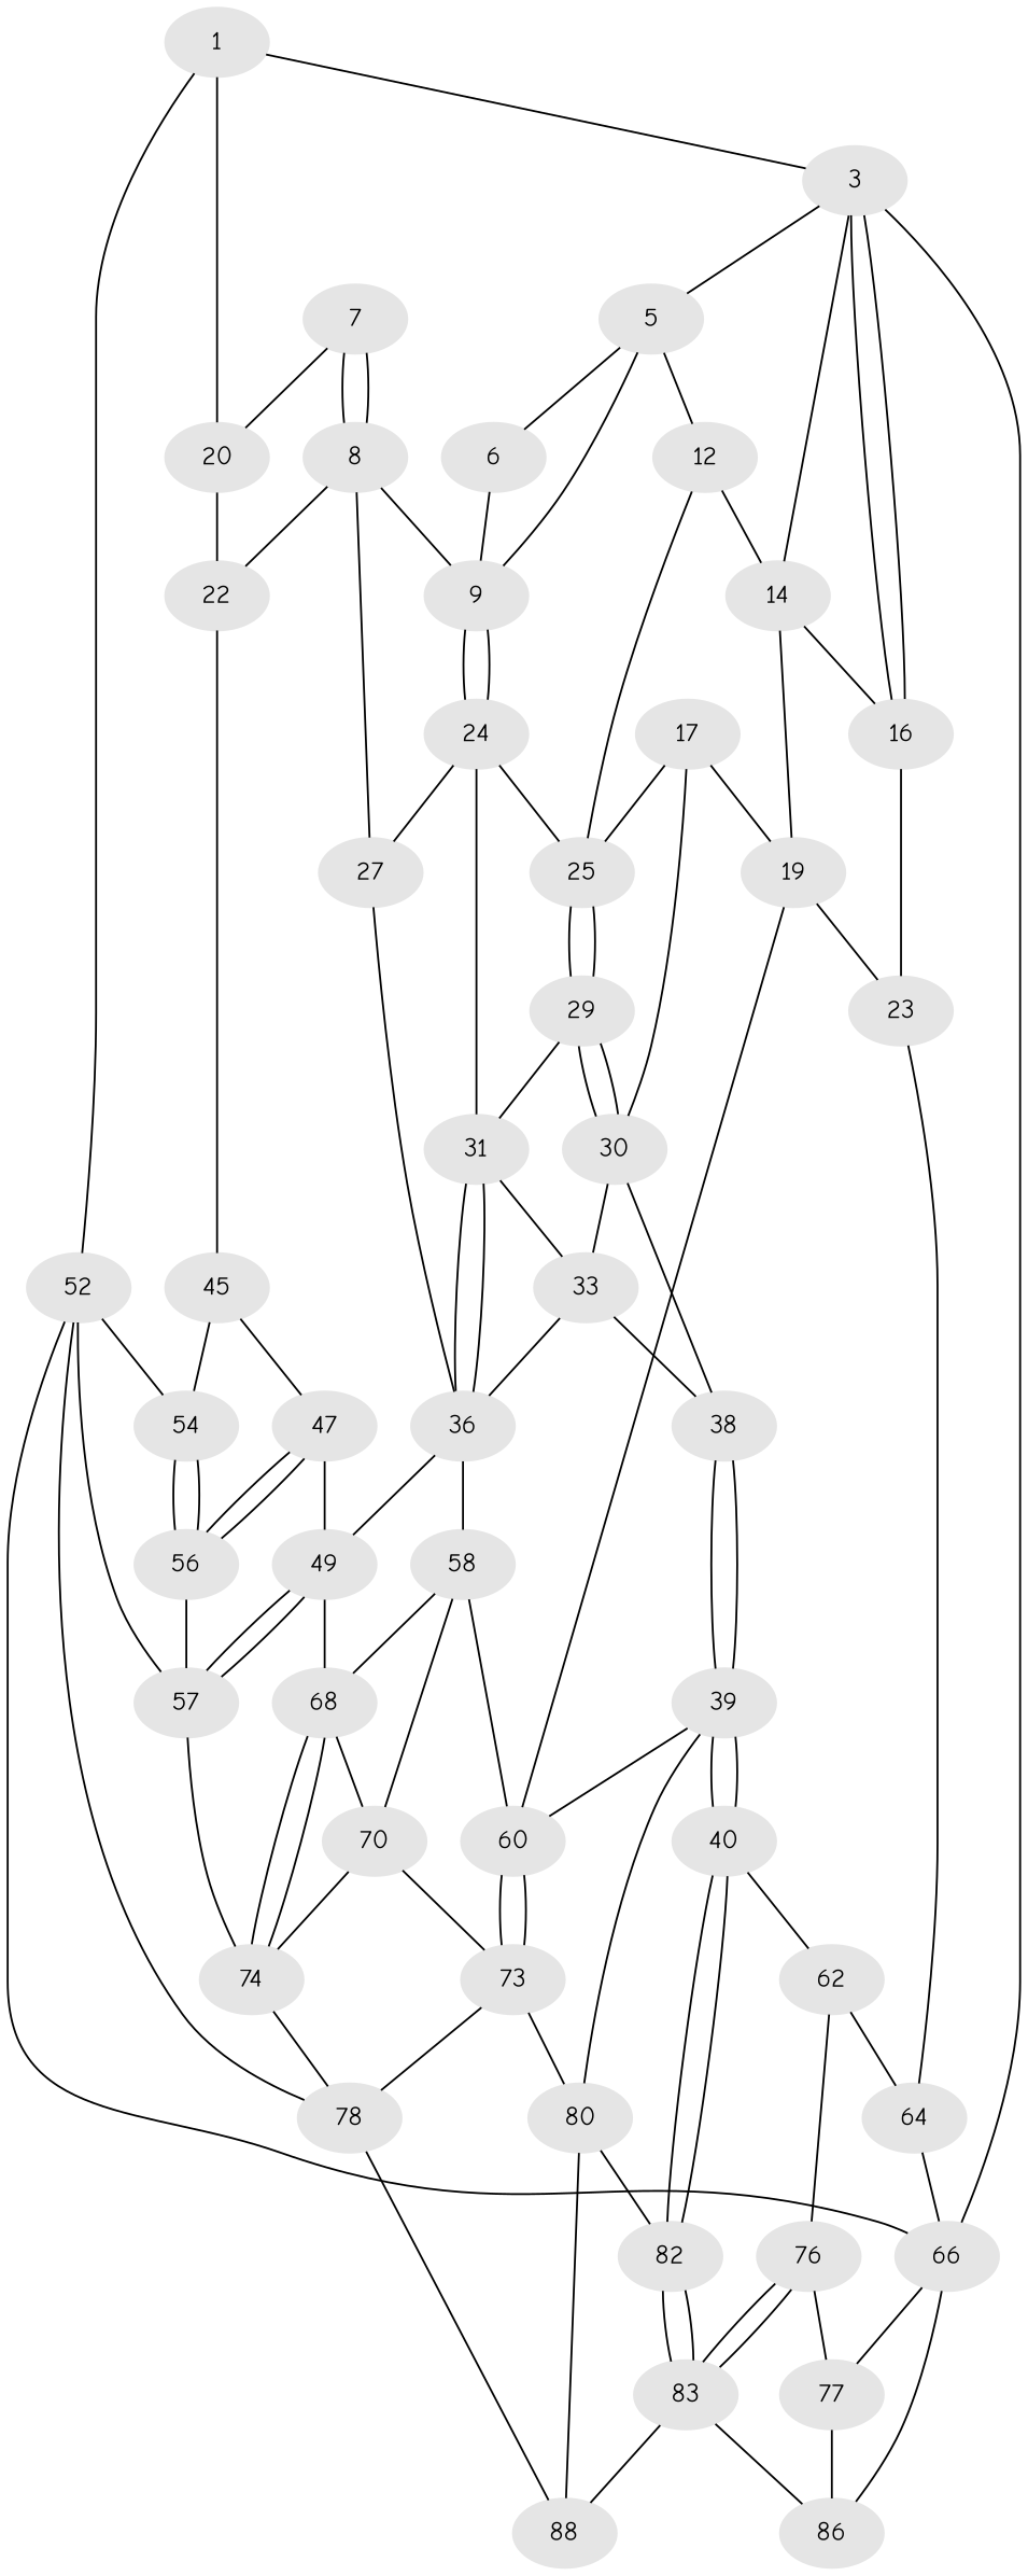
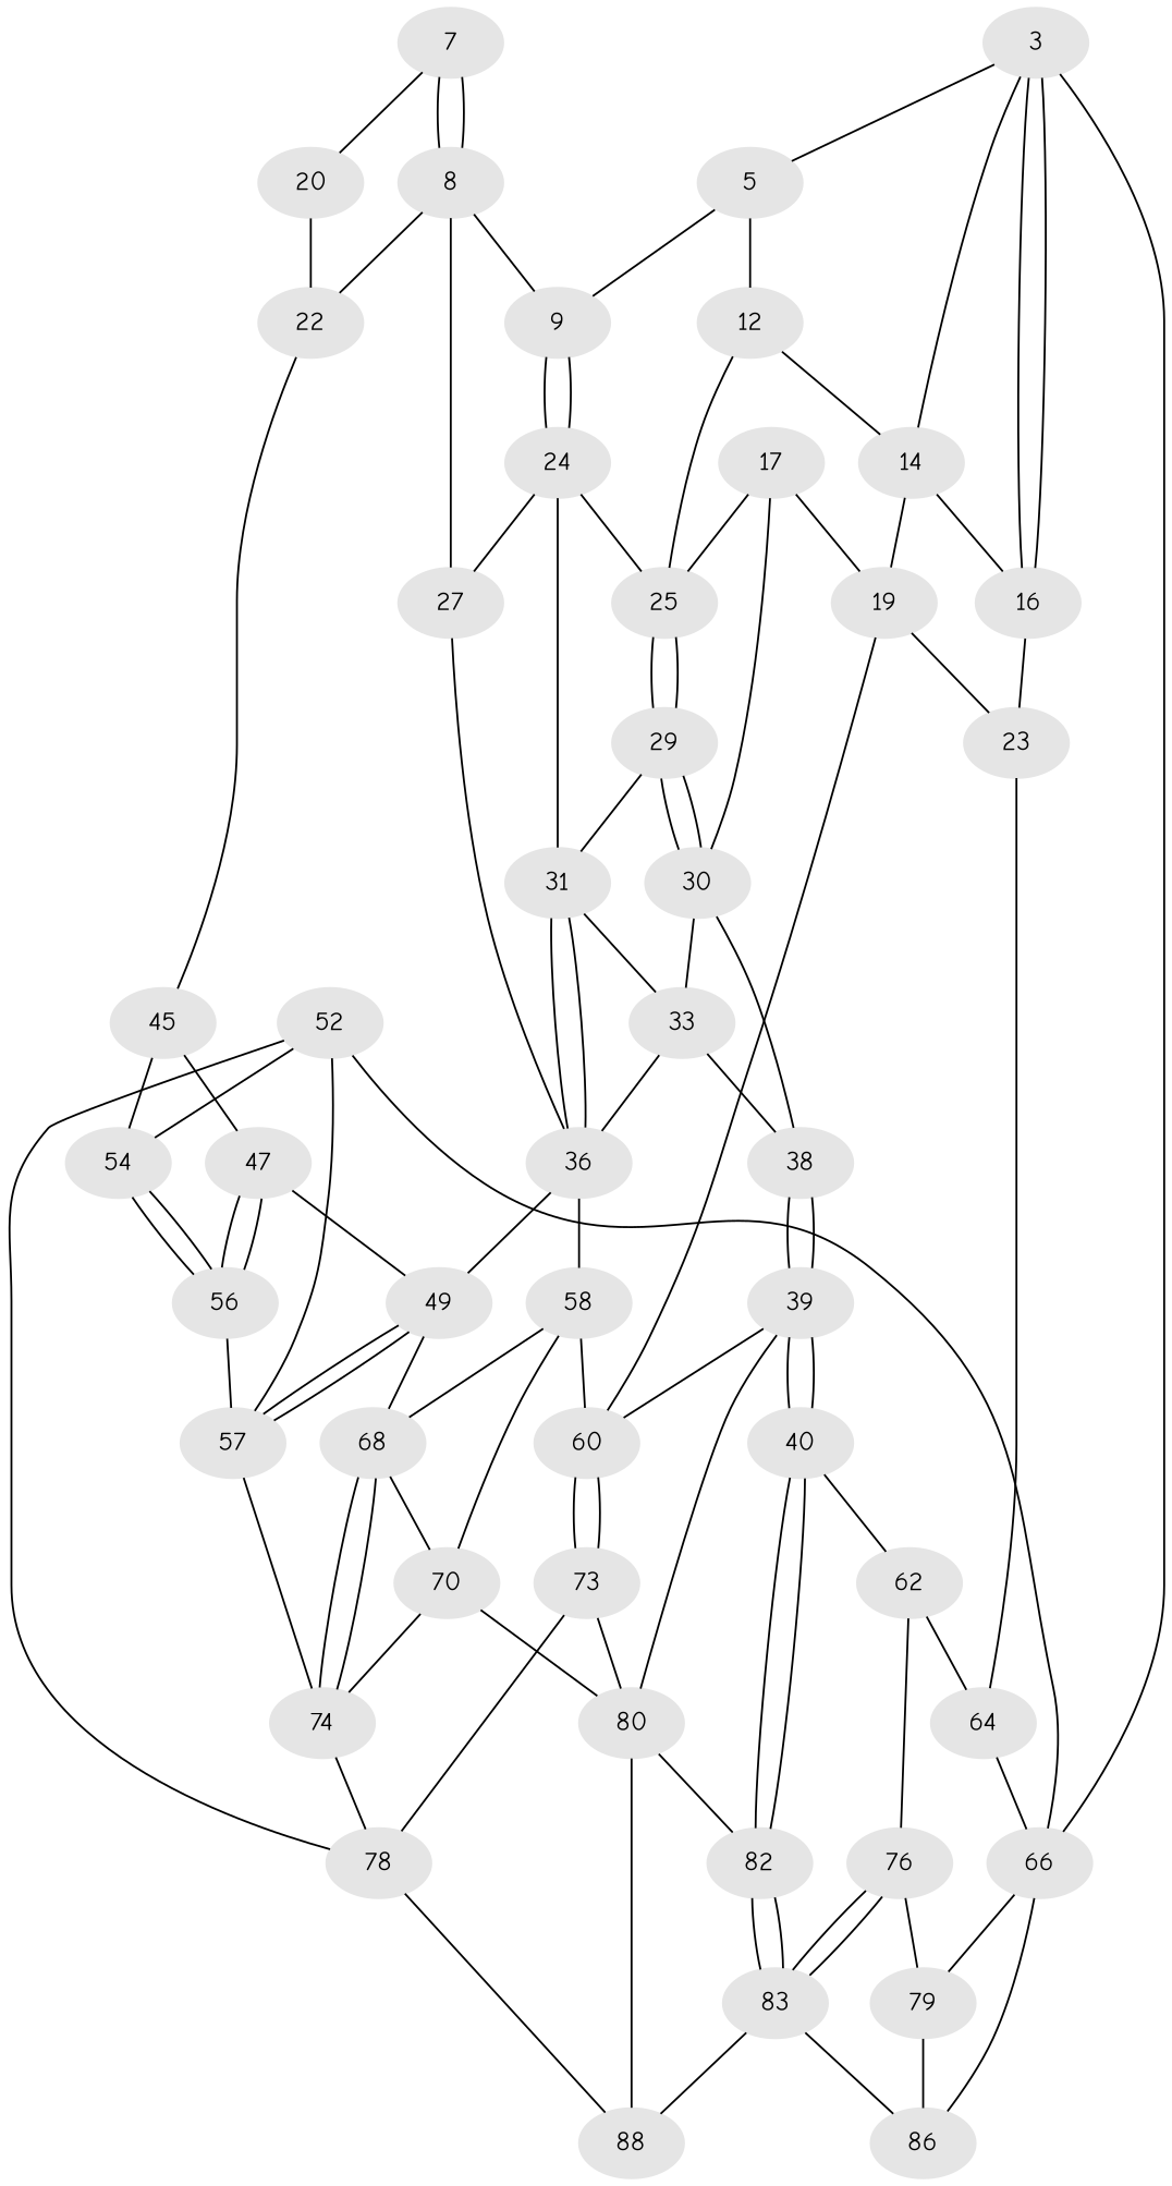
  graph {
    fontname="Comic Neue"
    node [color=gray90 fontname="Comic Neue" style=filled]
    edge [fontname="Comic Neue"]
-   1 [super="+2"]
    3 [super="+4"]
    20 [super="+21"]
    52 [super="+53"]
    5 [super="+11"]
    14 [super="+15"]
    16
    66 [super="+67"]
    7
    8 [super="+23"]
    22 [super="+35"]
    54 [super="+55"]
    57 [super="+74"]
    78 [super="+87"]
-   6
    9 [super="+10"]
    12 [super="+13"]
    19 [super="+42"]
    n19 [label=23 super="+44"]
-   77 [super="+84"]
+   77 [super="+84" label=79]
    86
    24 [super="+28"]
    25 [super="+26"]
    27
    45 [super="+46"]
    36 [super="+51"]
    31 [super="+32"]
    17 [super="+18"]
    30 [super="+34"]
    29
    60
    64 [super="+65"]
    33 [super="+37"]
    38
    40 [super="+41"]
    62 [super="+63"]
    82
    47 [super="+48"]
    49 [super="+50"]
    56
    39 [super="+61"]
    58 [super="+59"]
    68 [super="+69"]
    70 [super="+71"]
    80 [super="+81"]
    73 [super="+79"]
    88
    76
    83 [super="+85"]
    n50 [label=74 super="+75"]
-   1 -- 3
-   1 -- 20
-   1 -- 52
    3 -- 5
    3 -- 14
    3 -- 16
    3 -- 16
    3 -- 66
    20 -- 22 [weight=2]
    52 -- 66
    52 -- 54
    52 -- 57
    52 -- 78
-   5 -- 6
    5 -- 9
    5 -- 12
    14 -- 16
    14 -- 19
    16 -- n19
    66 -- 77
    66 -- 86
    7 -- 20
    7 -- 8
    7 -- 8
    8 -- 22
    8 -- 9
    8 -- 27
    22 -- 45
    54 -- 56
    54 -- 56
    57 -- n50
    78 -- 88
-   6 -- 9
    9 -- 24
    9 -- 24
    12 -- 14
    12 -- 25
    19 -- n19
    19 -- 60
    n19 -- 64
    77 -- 86
    24 -- 25
    24 -- 27
    24 -- 31
    25 -- 29
    25 -- 29
    27 -- 36
    45 -- 54 [weight=2]
    45 -- 47
    36 -- 49
    36 -- 58
    31 -- 36
    31 -- 36
    31 -- 33
    17 -- 19
    17 -- 25
    17 -- 30
    30 -- 33
    30 -- 38
    29 -- 31
    29 -- 30
    29 -- 30
    60 -- 73
    60 -- 73
    64 -- 66
    33 -- 36
    33 -- 38
    38 -- 39
    38 -- 39
    40 -- 62
    40 -- 82
    40 -- 82
    62 -- 64
    62 -- 76
    82 -- 83
    82 -- 83
    47 -- 49
    47 -- 56
    47 -- 56
    49 -- 57
    49 -- 57
    49 -- 68
    56 -- 57
    39 -- 60
    39 -- 40
    39 -- 40
    39 -- 80
    58 -- 60
    58 -- 68
    58 -- 70
    68 -- 70
    68 -- n50
    68 -- n50
-   70 -- 73
+   70 -- 80
    70 -- n50
    80 -- 82
    80 -- 88
    73 -- 78
    73 -- 80
    76 -- 77
    76 -- 83
    76 -- 83
    83 -- 86
    83 -- 88
    n50 -- 78
  }
